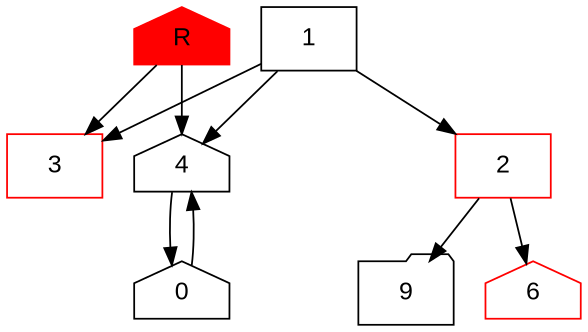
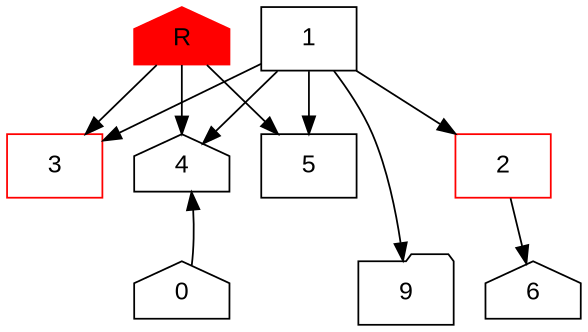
  digraph {
    fontname="Liberation Sans"
    node [color=black fontname="Liberation Sans" shape=box]
    edge [fontname="Liberation Sans"]
    1
    3 [color=red]
    4 [shape=house]
+   5
    2 [color=red]
    n6 [label=0 shape=house]
-   6 [color=red shape=house]
+   6 [shape=house]
    9 [shape=folder]
    R [color=red fillcolor="#ff0000" shape=house style=filled]
    1 -> 3
    1 -> 4
+   1 -> 5
    1 -> 2
-   4 -> n6
    2 -> 6
-   2 -> 9
+   1 -> 9
    n6 -> 4
    R -> 3
    R -> 4
+   R -> 5
  }
